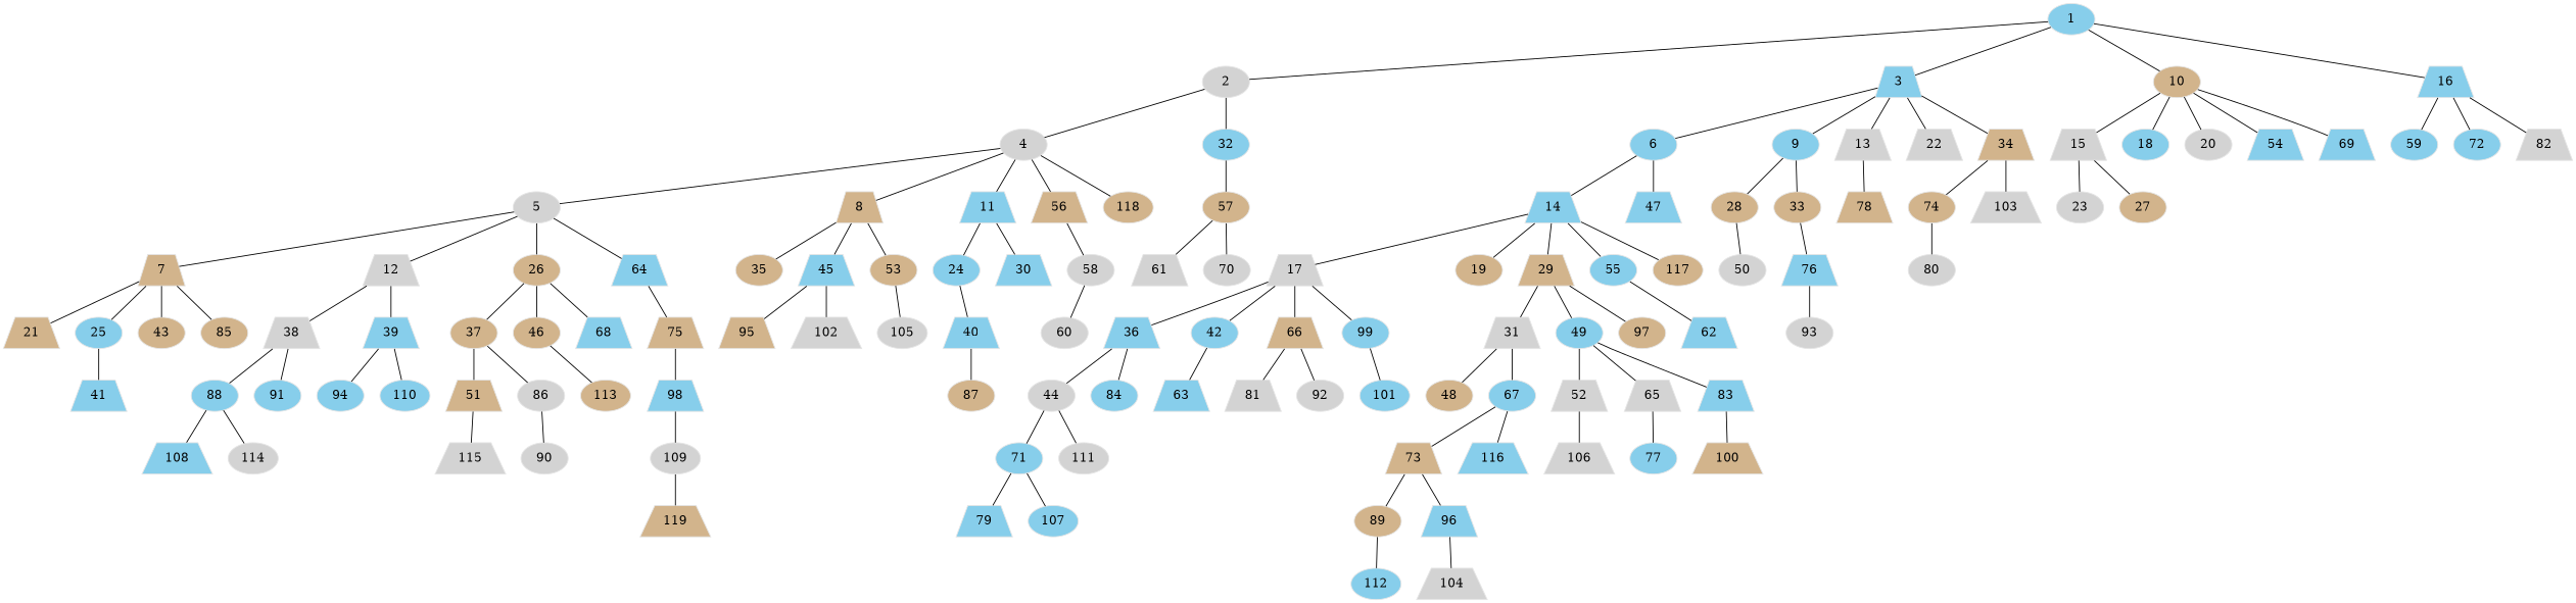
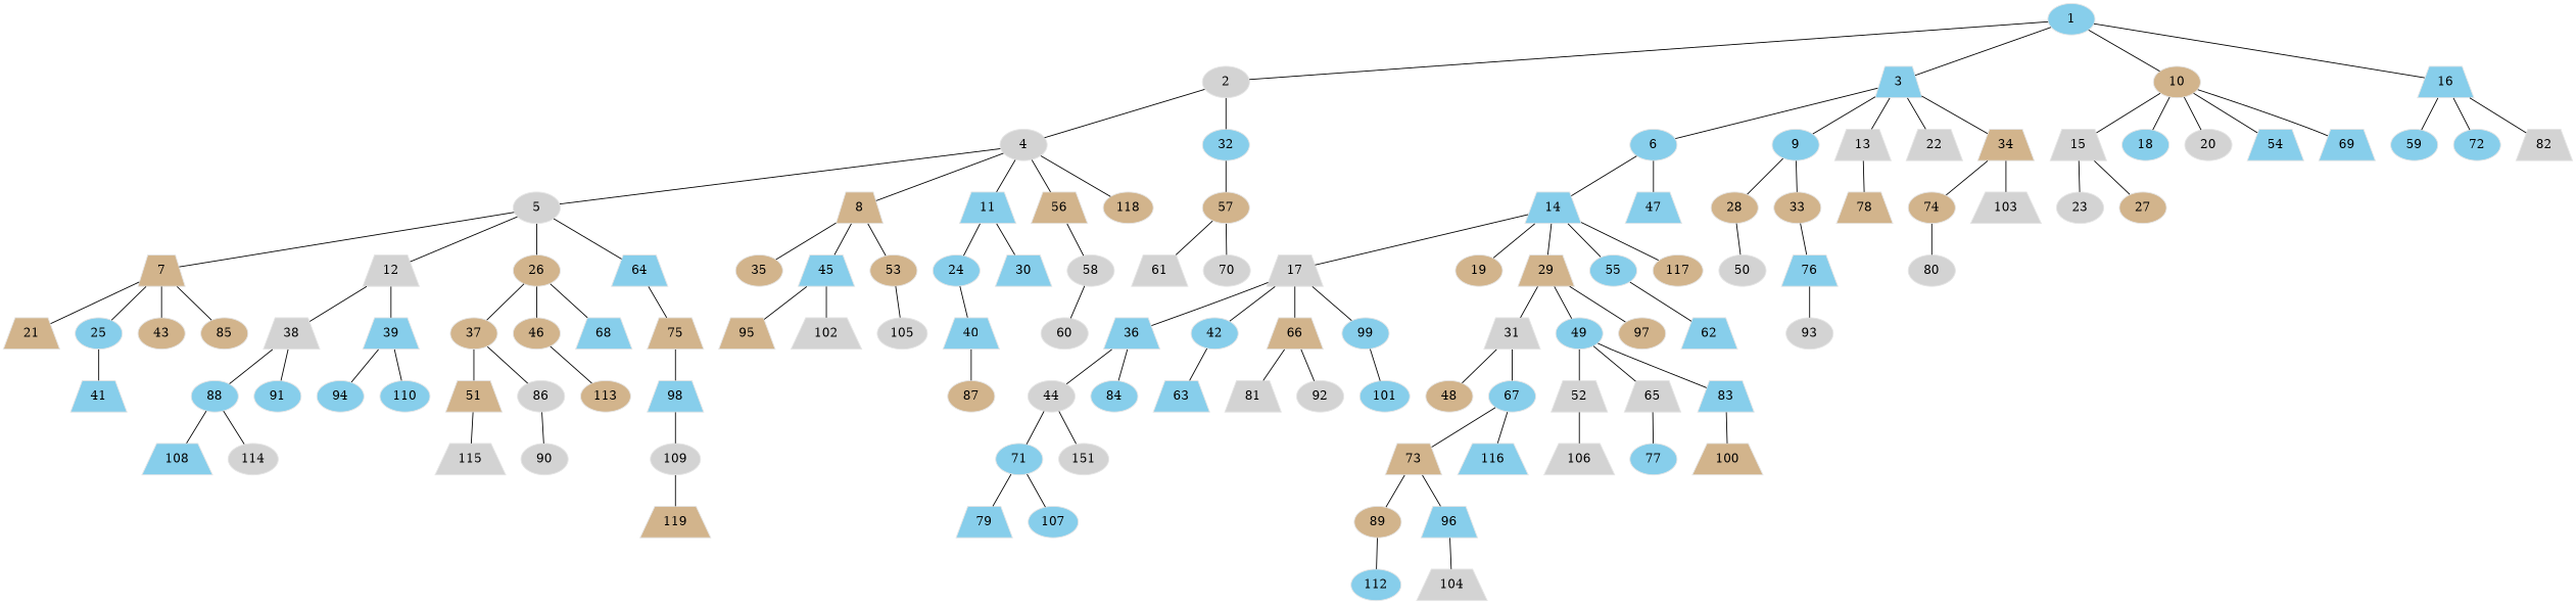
  graph {
    node [color=gray90 fillcolor=skyblue shape=ellipse style=filled]
    2 [fillcolor=lightgrey]
    1
    3 [shape=trapezium]
    10 [fillcolor=tan]
    16 [shape=trapezium]
    4 [fillcolor=lightgrey]
    32
    6
    9
    13 [fillcolor=lightgrey shape=trapezium]
    22 [fillcolor=lightgrey shape=trapezium]
    34 [fillcolor=tan shape=trapezium]
    15 [fillcolor=lightgrey shape=trapezium]
    18
    20 [fillcolor=lightgrey]
    54 [shape=trapezium]
    69 [shape=trapezium]
    59
    72
    82 [fillcolor=lightgrey shape=trapezium]
    5 [fillcolor=lightgrey]
    8 [fillcolor=tan shape=trapezium]
    11 [shape=trapezium]
    56 [fillcolor=tan shape=trapezium]
    118 [fillcolor=tan]
    57 [fillcolor=tan]
    14 [shape=trapezium]
    47 [shape=trapezium]
    28 [fillcolor=tan]
    33 [fillcolor=tan]
    78 [fillcolor=tan shape=trapezium]
    74 [fillcolor=tan]
    103 [fillcolor=lightgrey shape=trapezium]
    7 [fillcolor=tan shape=trapezium]
    12 [fillcolor=lightgrey shape=trapezium]
    26 [fillcolor=tan]
    64 [shape=trapezium]
    35 [fillcolor=tan]
    45 [shape=trapezium]
    53 [fillcolor=tan]
    24
    30 [shape=trapezium]
    58 [fillcolor=lightgrey]
    21 [fillcolor=tan shape=trapezium]
    25
    43 [fillcolor=tan]
    85 [fillcolor=tan]
    38 [fillcolor=lightgrey shape=trapezium]
    39 [shape=trapezium]
    37 [fillcolor=tan]
    46 [fillcolor=tan]
    68 [shape=trapezium]
    75 [fillcolor=tan shape=trapezium]
    17 [fillcolor=lightgrey shape=trapezium]
    19 [fillcolor=tan]
    29 [fillcolor=tan shape=trapezium]
    55
    117 [fillcolor=tan]
    41 [shape=trapezium]
    95 [fillcolor=tan shape=trapezium]
    102 [fillcolor=lightgrey shape=trapezium]
    105 [fillcolor=lightgrey]
    50 [fillcolor=lightgrey]
    76 [shape=trapezium]
    23 [fillcolor=lightgrey]
    27 [fillcolor=tan]
    40 [shape=trapezium]
    51 [fillcolor=tan shape=trapezium]
    86 [fillcolor=lightgrey]
    88
    91
    94
    110
    36 [shape=trapezium]
    42
    66 [fillcolor=tan shape=trapezium]
    99
    31 [fillcolor=lightgrey shape=trapezium]
    49
    97 [fillcolor=tan]
    62 [shape=trapezium]
    44 [fillcolor=lightgrey]
    84
    63 [shape=trapezium]
    81 [fillcolor=lightgrey shape=trapezium]
    92 [fillcolor=lightgrey]
    101
    87 [fillcolor=tan]
    113 [fillcolor=tan]
    48 [fillcolor=tan]
    67
    52 [fillcolor=lightgrey shape=trapezium]
    65 [fillcolor=lightgrey shape=trapezium]
    83 [shape=trapezium]
    73 [fillcolor=tan shape=trapezium]
    116 [shape=trapezium]
    61 [fillcolor=lightgrey shape=trapezium]
    70 [fillcolor=lightgrey]
    93 [fillcolor=lightgrey]
    80 [fillcolor=lightgrey]
    71
-   111 [fillcolor=lightgrey]
+   111 [fillcolor=lightgrey label=151]
    115 [fillcolor=lightgrey shape=trapezium]
    90 [fillcolor=lightgrey]
    108 [shape=trapezium]
    114 [fillcolor=lightgrey]
    79 [shape=trapezium]
    107
    106 [fillcolor=lightgrey shape=trapezium]
    77
    100 [fillcolor=tan shape=trapezium]
    60 [fillcolor=lightgrey]
    98 [shape=trapezium]
    89 [fillcolor=tan]
    96 [shape=trapezium]
    112
    104 [fillcolor=lightgrey shape=trapezium]
    109 [fillcolor=lightgrey]
    119 [fillcolor=tan shape=trapezium]
    2 -- 4
    2 -- 32
    1 -- 2
    1 -- 3
    1 -- 10
    1 -- 16
    3 -- 6
    3 -- 9
    3 -- 13
    3 -- 22
    3 -- 34
    10 -- 15
    10 -- 18
    10 -- 20
    10 -- 54
    10 -- 69
    16 -- 59
    16 -- 72
    16 -- 82
    4 -- 5
    4 -- 8
    4 -- 11
    4 -- 56
    4 -- 118
    32 -- 57
    6 -- 14
    6 -- 47
    9 -- 28
    9 -- 33
    13 -- 78
    34 -- 74
    34 -- 103
    15 -- 23
    15 -- 27
    5 -- 7
    5 -- 12
    5 -- 26
    5 -- 64
    8 -- 35
    8 -- 45
    8 -- 53
    11 -- 24
    11 -- 30
    56 -- 58
    57 -- 61
    57 -- 70
    14 -- 17
    14 -- 19
    14 -- 29
    14 -- 55
    14 -- 117
    28 -- 50
    33 -- 76
    74 -- 80
    7 -- 21
    7 -- 25
    7 -- 43
    7 -- 85
    12 -- 38
    12 -- 39
    26 -- 37
    26 -- 46
    26 -- 68
    64 -- 75
    45 -- 95
    45 -- 102
    53 -- 105
    24 -- 40
    58 -- 60
    25 -- 41
    38 -- 88
    38 -- 91
    39 -- 94
    39 -- 110
    37 -- 51
    37 -- 86
    46 -- 113
    75 -- 98
    17 -- 36
    17 -- 42
    17 -- 66
    17 -- 99
    29 -- 31
    29 -- 49
    29 -- 97
    55 -- 62
    76 -- 93
    40 -- 87
    51 -- 115
    86 -- 90
    88 -- 108
    88 -- 114
    36 -- 44
    36 -- 84
    42 -- 63
    66 -- 81
    66 -- 92
    99 -- 101
    31 -- 48
    31 -- 67
    49 -- 52
    49 -- 65
    49 -- 83
    44 -- 71
    44 -- 111
    67 -- 73
    67 -- 116
    52 -- 106
    65 -- 77
    83 -- 100
    73 -- 89
    73 -- 96
    71 -- 79
    71 -- 107
    98 -- 109
    89 -- 112
    96 -- 104
    109 -- 119
  }
